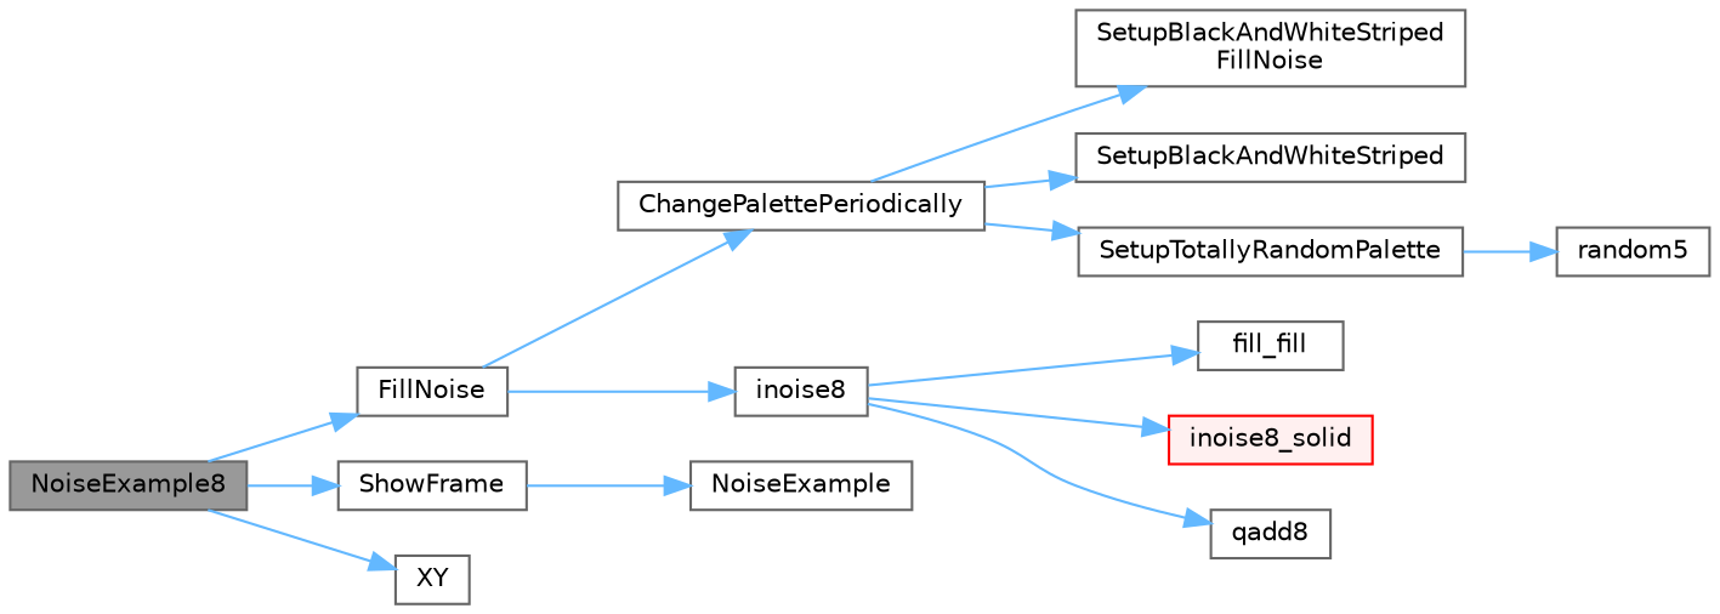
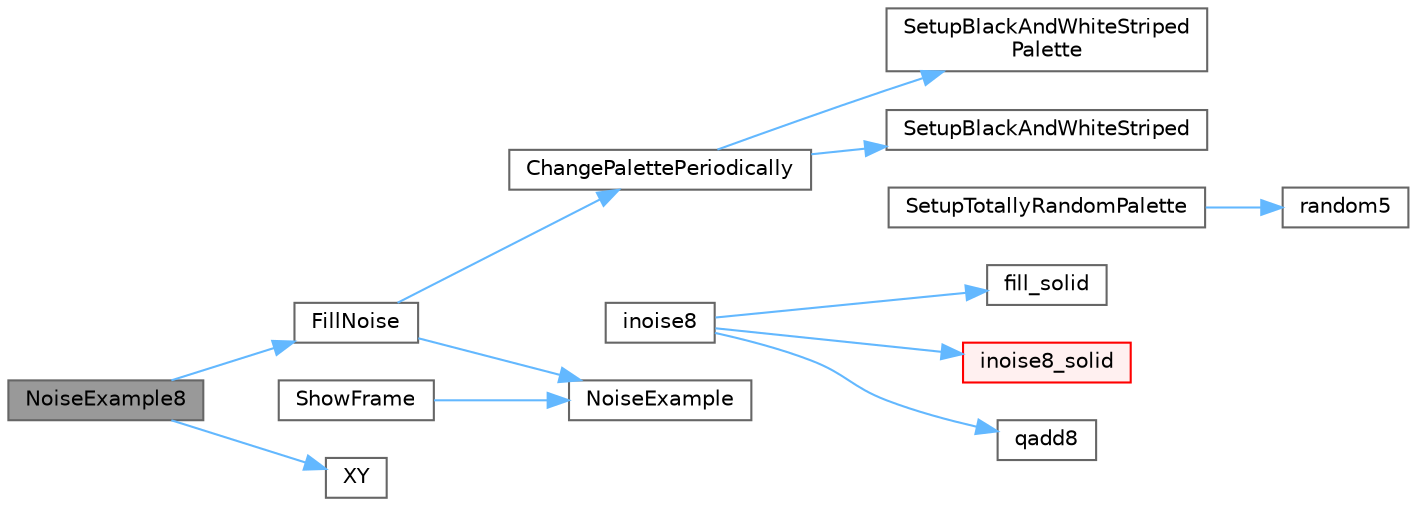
  digraph {
    rankdir=LR
    node [color=grey40 fillcolor=white fontname=Helvetica fontsize=10 shape=box style=filled]
    edge [color=steelblue1 fontname=Helvetica fontsize=10 labelfontname=Helvetica labelfontsize=10 style=solid]
    n1 [color=gray40 fillcolor=grey60 fontcolor=black height=0.2 label=NoiseExample8 width=0.4]
    n2 [height=0.2 label=FillNoise width=0.4]
    n3 [height=0.2 label=ShowFrame width=0.4]
    n4 [height=0.2 label=XY width=0.4]
    n5 [height=0.2 label=ChangePalettePeriodically width=0.4]
-   n6 [height=0.2 label="SetupBlackAndWhiteStriped\lFillNoise" width=0.4]
+   n6 [height=0.2 label="SetupBlackAndWhiteStriped\lPalette" width=0.4]
    n7 [height=0.2 label=SetupBlackAndWhiteStriped width=0.4]
    n8 [height=0.2 label=SetupTotallyRandomPalette width=0.4]
    n9 [height=0.2 label=inoise8 width=0.4]
    n10 [height=0.2 label=NoiseExample width=0.4]
    n11 [height=0.2 label=random5 width=0.4]
-   n12 [height=0.2 label=fill_fill width=0.4]
+   n12 [height=0.2 label=fill_solid width=0.4]
    n13 [color=red fillcolor="#FFF0F0" height=0.2 label=inoise8_solid width=0.4]
    n14 [height=0.2 label=qadd8 width=0.4]
    n1 -> n2
-   n1 -> n3
    n1 -> n4
    n2 -> n5
-   n2 -> n9
+   n2 -> n10
    n3 -> n10
    n5 -> n6
    n5 -> n7
-   n5 -> n8
    n8 -> n11
    n9 -> n12
    n9 -> n13
    n9 -> n14
  }
